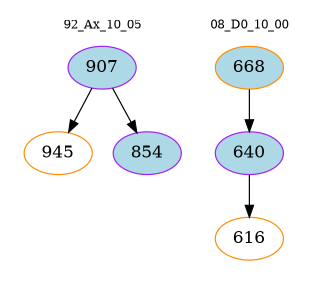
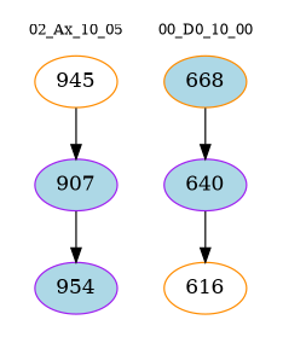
  digraph {
    node [color=darkorange fillcolor=lightblue style=filled]
    edge [color=black]
    n1 [fillcolor=white label=945]
    n2 [color=purple label=907]
-   n3 [color=purple label=854]
+   n3 [color=purple label=954]
    n4 [label=668]
    n5 [color=purple label=640]
    n6 [fillcolor=white label=616]
    subgraph cluster_1 {
      color=white
      fontsize=10
-     label="92_Ax_10_05"
+     label="02_Ax_10_05"
      n1
      n2
      n3
    }
    subgraph cluster_2 {
      color=white
      fontsize=10
-     label="08_D0_10_00"
+     label="00_D0_10_00"
      n4
      n5
      n6
    }
-   n2 -> n1
+   n1 -> n2
    n2 -> n3
    n4 -> n5
    n5 -> n6
  }
